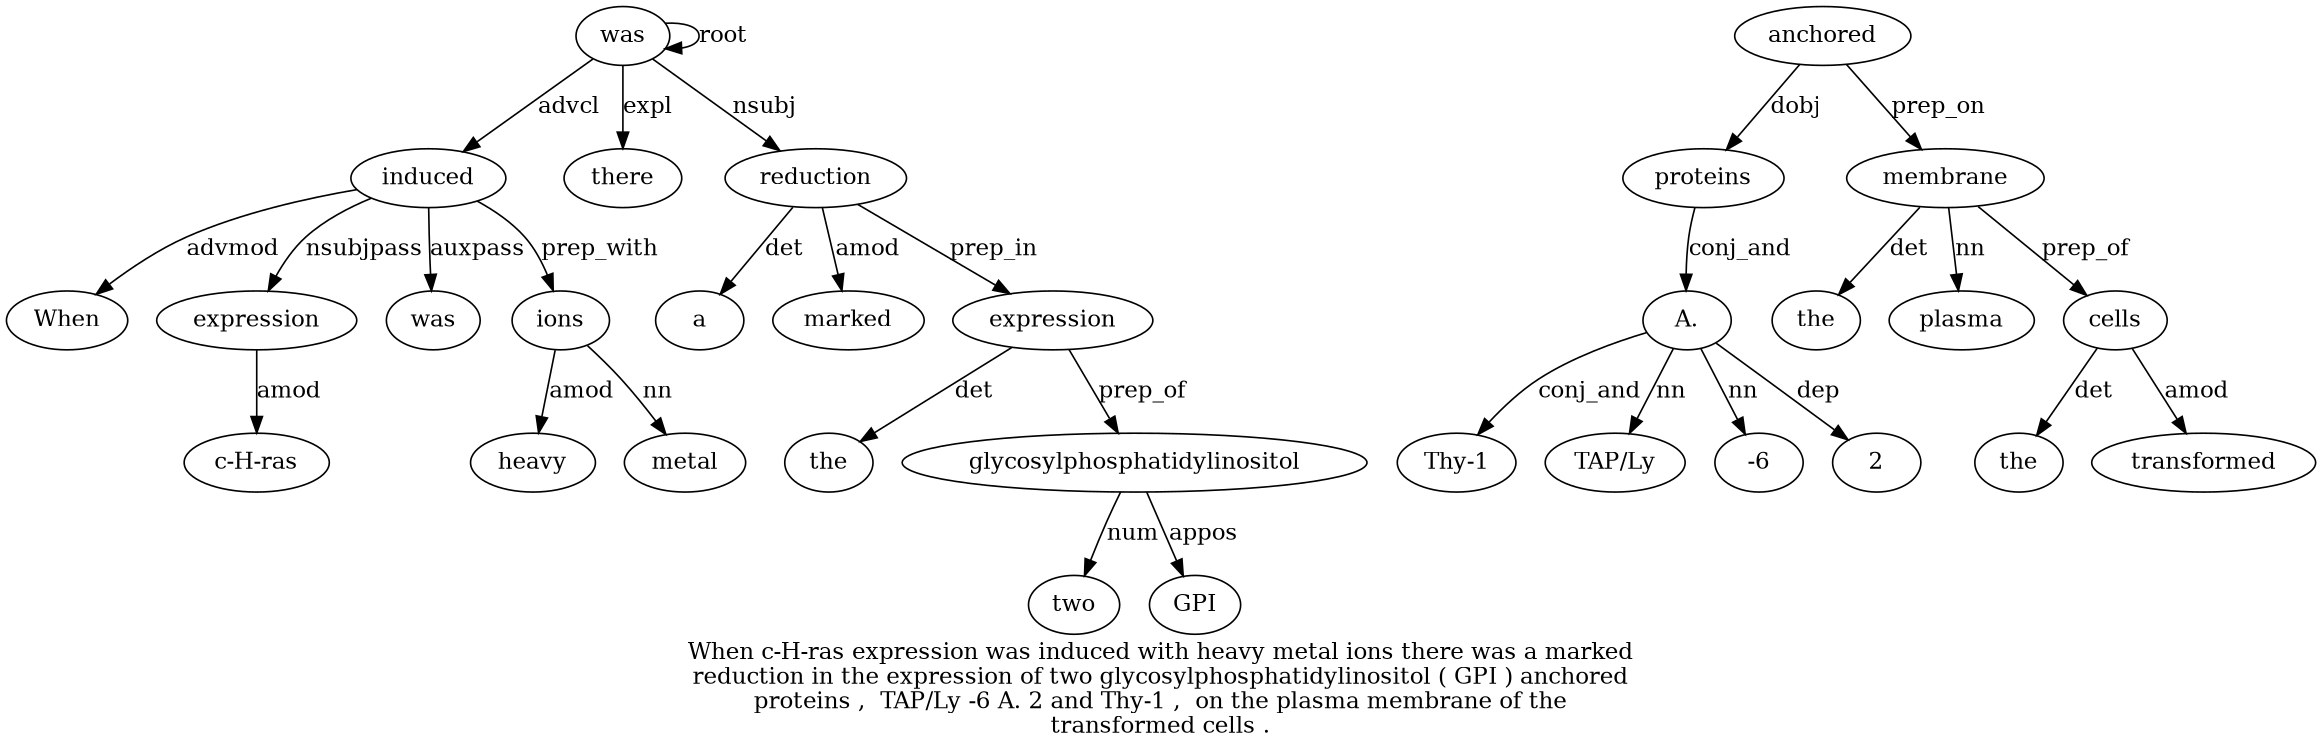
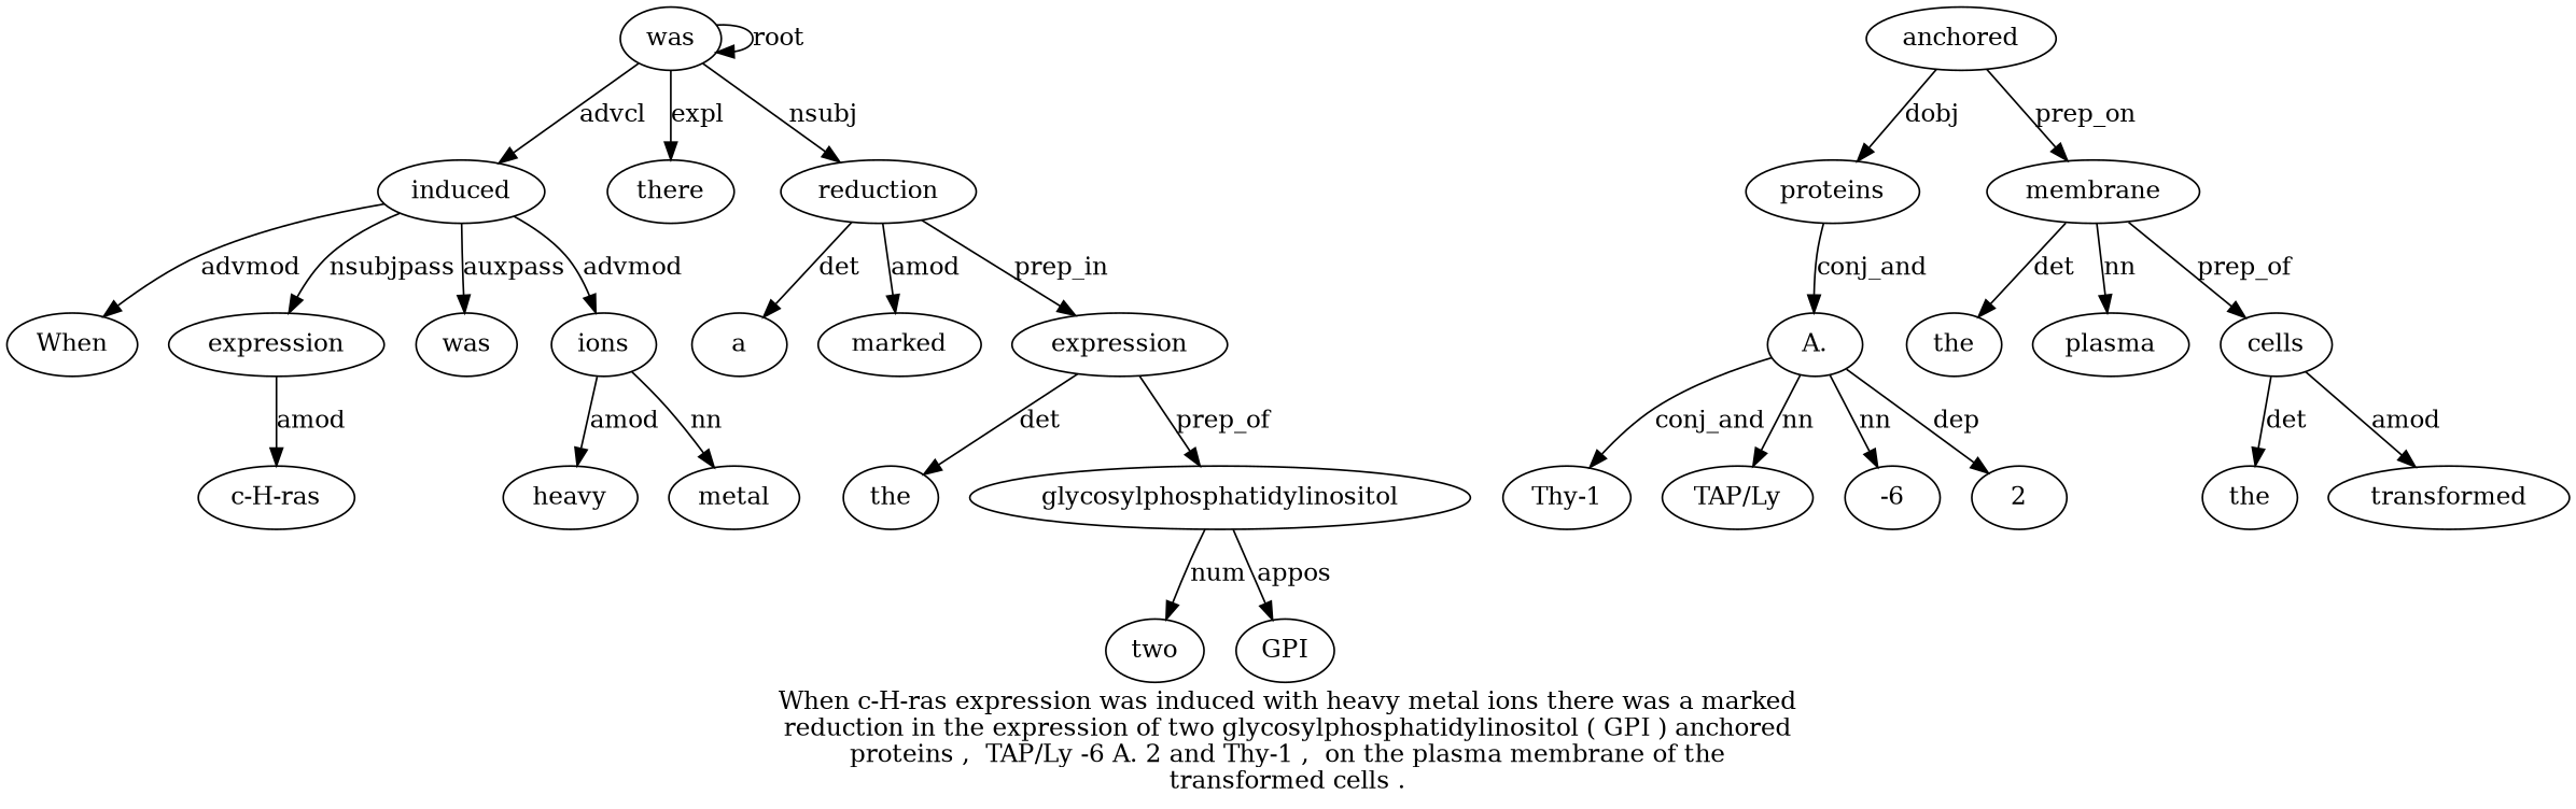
  digraph {
    label="When c-H-ras expression was induced with heavy metal ions there was a marked\nreduction in the expression of two glycosylphosphatidylinositol ( GPI ) anchored\nproteins ,  TAP/Ly -6 A. 2 and Thy-1 ,  on the plasma membrane of the\ntransformed cells ."
    node [fillcolor=white style=filled]
    n1 [label=induced]
    n2 [label=When]
    n3 [label=expression]
    n4 [label=was]
    n5 [label=ions]
    n6 [label="c-H-ras"]
    n7 [label=heavy]
    n8 [label=metal]
    n9 [label=was]
    n10 [label=there]
    n11 [label=reduction]
    n12 [label=a]
    n13 [label=marked]
    n14 [label=expression]
    n15 [label=the]
    n16 [label=glycosylphosphatidylinositol]
    n17 [label=two]
    n18 [label=GPI]
    n19 [label=anchored]
    n20 [label=proteins]
    n21 [label=membrane]
    n22 [label="A."]
    n23 [label=the]
    n24 [label=plasma]
    n25 [label=cells]
    n26 [label="Thy-1"]
    n27 [label="TAP/Ly"]
    n28 [label=-6]
    n29 [label=2]
    n30 [label=the]
    n31 [label=transformed]
    n1 -> n2 [label=advmod]
    n1 -> n3 [label=nsubjpass]
    n1 -> n4 [label=auxpass]
-   n1 -> n5 [label=prep_with]
+   n1 -> n5 [label=advmod]
    n3 -> n6 [label=amod]
    n5 -> n7 [label=amod]
    n5 -> n8 [label=nn]
    n9 -> n1 [label=advcl]
    n9 -> n9 [label=root]
    n9 -> n10 [label=expl]
    n9 -> n11 [label=nsubj]
    n11 -> n12 [label=det]
    n11 -> n13 [label=amod]
    n11 -> n14 [label=prep_in]
    n14 -> n15 [label=det]
    n14 -> n16 [label=prep_of]
    n16 -> n17 [label=num]
    n16 -> n18 [label=appos]
    n19 -> n20 [label=dobj]
    n19 -> n21 [label=prep_on]
    n20 -> n22 [label=conj_and]
    n21 -> n23 [label=det]
    n21 -> n24 [label=nn]
    n21 -> n25 [label=prep_of]
    n22 -> n26 [label=conj_and]
    n22 -> n27 [label=nn]
    n22 -> n28 [label=nn]
    n22 -> n29 [label=dep]
    n25 -> n30 [label=det]
    n25 -> n31 [label=amod]
  }
